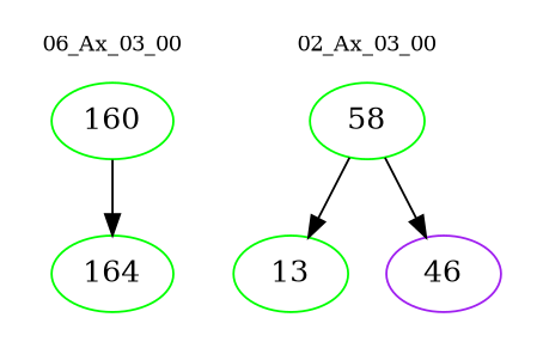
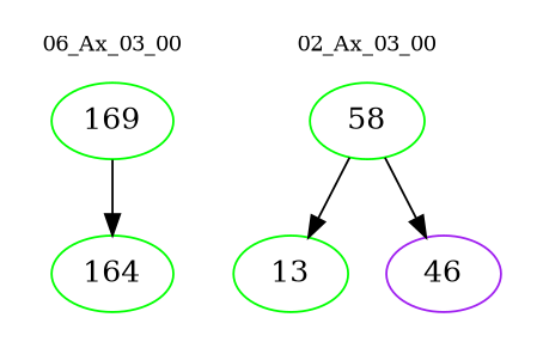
  digraph {
    node [color=green]
    edge [color=black]
-   n1 [label=160]
+   n1 [label=169]
    n2 [label=164]
    n3 [label=58]
    n4 [label=13]
    n5 [color=purple label=46]
    subgraph cluster_1 {
      color=white
      fontsize=10
      label="06_Ax_03_00"
      n1
      n2
    }
    subgraph cluster_2 {
      color=white
      fontsize=10
      label="02_Ax_03_00"
      n3
      n4
      n5
    }
    n1 -> n2
    n3 -> n4
    n3 -> n5
  }
